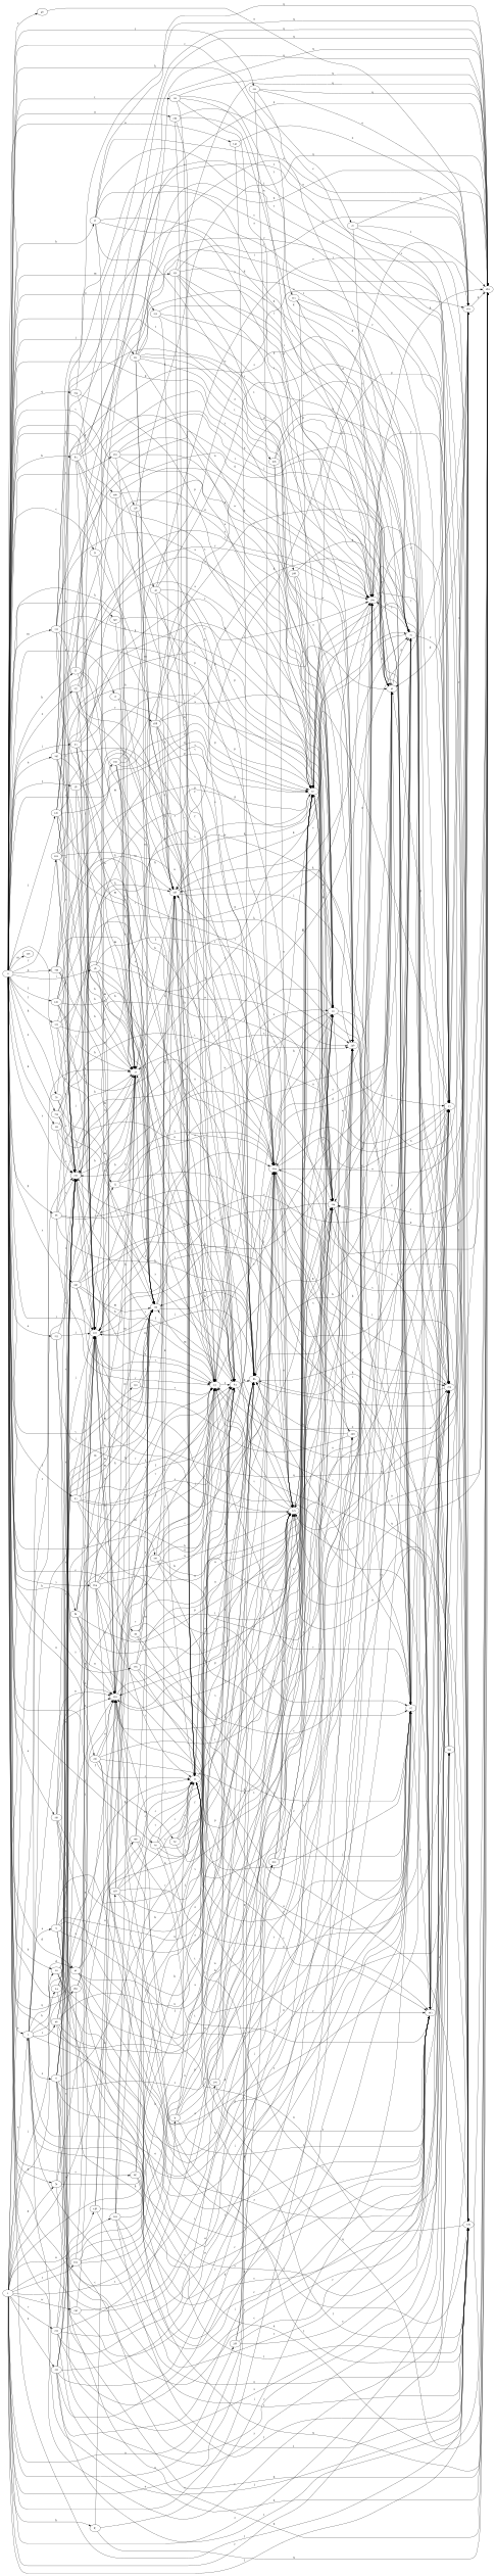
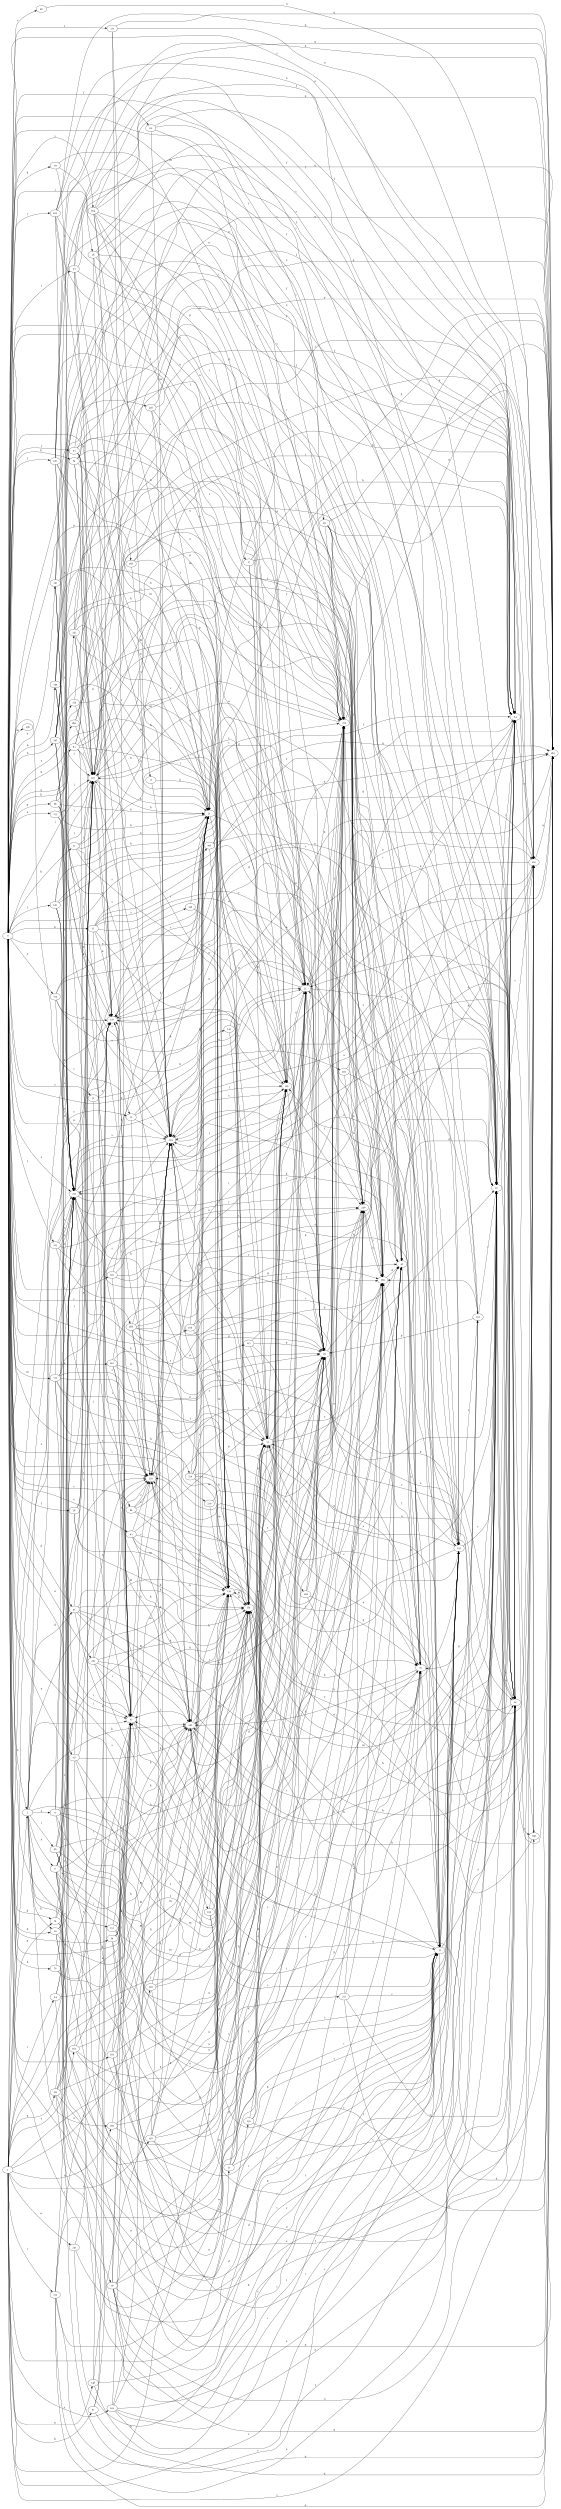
  strict digraph {
    fontname="Playfair Display"
    rankdir=LR
    node [fontname="Playfair Display"]
    edge [fontname="Playfair Display"]
    0
    2
    17
    20
    27
    41
    43
    44
    46
    51
    52
    58
    61
    62
    63
    67
    68
    74
    77
    79
    81
    83
    93
    98
    99
    106
    107
    110
    111
    113
    118
    120
    123
    126
    129
    131
    133
    138
    143
    144
    145
    146
    152
    153
    154
    156
    157
    168
    174
    180
    188
    191
    195
    199
    205
    208
    211
    212
    216
    228
    230
    239
    247
    257
    259
    262
    263
    264
    268
    270
    279
    150
    160
    6
    9
    21
    75
    96
    97
    139
    161
    193
    53
    182
    246
    42
    269
    10
    86
    235
    214
    171
    64
    225
    204
    32
    1
    31
    85
    94
    148
    158
    192
    201
    218
    221
    232
    241
    0 -> 2 [label=a]
    0 -> 17 [label=b]
    0 -> 20 [label=b]
    0 -> 27 [label=c]
    0 -> 41 [label=d]
    0 -> 43 [label=e]
    0 -> 44 [label=e]
    0 -> 46 [label=e]
    0 -> 51 [label=e]
    0 -> 52 [label=e]
    0 -> 58 [label=f]
    0 -> 61 [label=f]
    0 -> 62 [label=f]
    0 -> 63 [label=f]
    0 -> 67 [label=g]
    0 -> 68 [label=g]
    0 -> 74 [label=g]
    0 -> 77 [label=h]
    0 -> 79 [label=h]
    0 -> 81 [label=h]
    0 -> 83 [label=h]
    0 -> 93 [label=i]
    0 -> 98 [label=j]
    0 -> 99 [label=j]
    0 -> 106 [label=j]
    0 -> 107 [label=j]
    0 -> 110 [label=k]
    0 -> 111 [label=k]
    0 -> 113 [label=k]
    0 -> 118 [label=k]
    0 -> 120 [label=l]
    0 -> 123 [label=l]
    0 -> 126 [label=l]
    0 -> 129 [label=l]
    0 -> 131 [label=m]
    0 -> 133 [label=m]
    0 -> 138 [label=m]
    0 -> 143 [label=n]
    0 -> 144 [label=n]
    0 -> 145 [label=n]
    0 -> 146 [label=n]
    0 -> 152 [label=o]
    0 -> 153 [label=o]
    0 -> 154 [label=o]
    0 -> 156 [label=o]
    0 -> 157 [label=o]
    0 -> 168 [label=p]
    0 -> 174 [label=q]
    0 -> 180 [label=q]
-   93 -> 188 [label=r]
+   0 -> 188 [label=r]
    0 -> 191 [label=r]
    0 -> 195 [label=s]
    0 -> 199 [label=s]
    0 -> 205 [label=t]
    0 -> 208 [label=t]
    0 -> 211 [label=t]
    0 -> 212 [label=t]
    0 -> 216 [label=u]
    0 -> 228 [label=v]
    0 -> 230 [label=v]
    0 -> 239 [label=w]
    0 -> 247 [label=x]
    0 -> 257 [label=x]
    0 -> 259 [label=y]
    0 -> 262 [label=y]
    0 -> 263 [label=y]
    0 -> 264 [label=y]
    0 -> 268 [label=y]
    0 -> 270 [label=z]
    0 -> 279 [label=z]
    2 -> 20 [label=b]
    2 -> 41 [label=d]
    2 -> 118 [label=k]
    2 -> 129 [label=l]
    2 -> 150 [label=n]
    2 -> 160 [label=o]
    2 -> 6 [label=a]
    2 -> 9 [label=a]
    2 -> 21 [label=b]
    2 -> 75 [label=g]
    2 -> 96 [label=i]
    2 -> 97 [label=i]
    2 -> 139 [label=m]
    2 -> 161 [label=o]
    2 -> 193 [label=r]
    17 -> 150 [label=n]
    17 -> 97 [label=i]
    17 -> 161 [label=o]
    17 -> 53 [label=e]
    17 -> 182 [label=q]
    17 -> 246 [label=w]
    17 -> 42 [label=d]
    17 -> 269 [label=y]
    20 -> 257 [label=x]
    20 -> 97 [label=i]
    20 -> 139 [label=m]
    20 -> 193 [label=r]
    20 -> 10 [label=a]
    27 -> 129 [label=l]
    27 -> 53 [label=e]
    27 -> 182 [label=q]
    27 -> 269 [label=y]
    41 -> 107 [label=j]
    41 -> 97 [label=i]
    41 -> 193 [label=r]
    41 -> 246 [label=w]
    41 -> 86 [label=h]
    41 -> 235 [label=v]
    41 -> 214 [label=t]
    43 -> 118 [label=k]
    43 -> 279 [label=z]
    43 -> 161 [label=o]
    43 -> 86 [label=h]
    43 -> 171 [label=p]
    43 -> 64 [label=f]
    44 -> 279 [label=z]
    44 -> 139 [label=m]
    44 -> 193 [label=r]
    44 -> 53 [label=e]
    44 -> 225 [label=u]
    46 -> 161 [label=o]
    51 -> 118 [label=k]
    51 -> 150 [label=n]
    51 -> 182 [label=q]
    52 -> 279 [label=z]
    52 -> 21 [label=b]
    52 -> 225 [label=u]
    52 -> 204 [label=s]
    58 -> 107 [label=j]
    58 -> 139 [label=m]
    58 -> 86 [label=h]
    58 -> 204 [label=s]
    61 -> 118 [label=k]
    61 -> 97 [label=i]
    61 -> 64 [label=f]
    61 -> 204 [label=s]
    61 -> 32 [label=c]
    62 -> 214 [label=t]
    62 -> 64 [label=f]
    62 -> 204 [label=s]
    62 -> 32 [label=c]
    63 -> 107 [label=j]
    63 -> 21 [label=b]
    63 -> 97 [label=i]
    63 -> 214 [label=t]
    63 -> 64 [label=f]
    63 -> 225 [label=u]
    63 -> 204 [label=s]
    67 -> 21 [label=b]
    67 -> 204 [label=s]
    68 -> 129 [label=l]
    68 -> 257 [label=x]
    68 -> 21 [label=b]
    68 -> 97 [label=i]
    68 -> 86 [label=h]
    68 -> 235 [label=v]
    68 -> 204 [label=s]
    74 -> 257 [label=x]
    74 -> 279 [label=z]
    74 -> 235 [label=v]
    74 -> 64 [label=f]
    77 -> 107 [label=j]
    77 -> 21 [label=b]
    77 -> 53 [label=e]
    77 -> 269 [label=y]
    77 -> 235 [label=v]
    79 -> 118 [label=k]
    79 -> 257 [label=x]
    79 -> 139 [label=m]
    81 -> 107 [label=j]
    81 -> 129 [label=l]
    81 -> 150 [label=n]
    81 -> 214 [label=t]
    81 -> 171 [label=p]
    81 -> 64 [label=f]
    81 -> 225 [label=u]
    83 -> 107 [label=j]
    83 -> 118 [label=k]
    83 -> 129 [label=l]
    83 -> 279 [label=z]
    83 -> 182 [label=q]
    83 -> 246 [label=w]
    83 -> 214 [label=t]
    83 -> 225 [label=u]
    93 -> 107 [label=j]
    93 -> 21 [label=b]
    93 -> 139 [label=m]
    93 -> 182 [label=q]
    93 -> 10 [label=a]
    93 -> 214 [label=t]
    93 -> 64 [label=f]
    98 -> 150 [label=n]
    98 -> 21 [label=b]
    98 -> 246 [label=w]
    98 -> 235 [label=v]
    98 -> 214 [label=t]
    98 -> 225 [label=u]
    99 -> 75 [label=g]
    99 -> 97 [label=i]
    99 -> 139 [label=m]
    99 -> 161 [label=o]
    99 -> 182 [label=q]
    99 -> 42 [label=d]
    99 -> 10 [label=a]
    99 -> 214 [label=t]
    99 -> 171 [label=p]
    99 -> 32 [label=c]
    106 -> 21 [label=b]
    106 -> 269 [label=y]
    106 -> 10 [label=a]
    106 -> 86 [label=h]
    107 -> 150 [label=n]
    107 -> 21 [label=b]
    107 -> 139 [label=m]
    107 -> 193 [label=r]
    107 -> 182 [label=q]
    107 -> 246 [label=w]
    107 -> 235 [label=v]
    107 -> 204 [label=s]
    107 -> 32 [label=c]
    110 -> 118 [label=k]
    110 -> 97 [label=i]
    110 -> 53 [label=e]
    110 -> 235 [label=v]
    110 -> 214 [label=t]
    110 -> 171 [label=p]
    111 -> 257 [label=x]
    111 -> 214 [label=t]
    111 -> 225 [label=u]
    113 -> 75 [label=g]
    113 -> 53 [label=e]
    113 -> 42 [label=d]
    113 -> 171 [label=p]
    118 -> 21 [label=b]
    118 -> 97 [label=i]
    118 -> 53 [label=e]
    118 -> 182 [label=q]
    118 -> 64 [label=f]
    118 -> 32 [label=c]
    120 -> 107 [label=j]
    120 -> 118 [label=k]
    120 -> 257 [label=x]
    120 -> 21 [label=b]
    120 -> 75 [label=g]
    120 -> 97 [label=i]
    120 -> 64 [label=f]
    123 -> 257 [label=x]
    123 -> 193 [label=r]
    123 -> 246 [label=w]
    123 -> 171 [label=p]
    123 -> 204 [label=s]
    126 -> 257 [label=x]
    126 -> 279 [label=z]
    126 -> 21 [label=b]
    126 -> 182 [label=q]
    126 -> 10 [label=a]
    126 -> 214 [label=t]
    126 -> 171 [label=p]
    126 -> 64 [label=f]
    129 -> 150 [label=n]
    129 -> 171 [label=p]
    129 -> 225 [label=u]
    129 -> 204 [label=s]
    131 -> 161 [label=o]
    131 -> 193 [label=r]
    131 -> 182 [label=q]
    131 -> 42 [label=d]
    131 -> 269 [label=y]
    131 -> 214 [label=t]
    131 -> 32 [label=c]
    133 -> 129 [label=l]
    133 -> 257 [label=x]
    133 -> 97 [label=i]
    133 -> 53 [label=e]
    133 -> 10 [label=a]
    133 -> 86 [label=h]
    133 -> 235 [label=v]
    133 -> 214 [label=t]
    133 -> 171 [label=p]
    143 -> 161 [label=o]
    143 -> 86 [label=h]
    144 -> 107 [label=j]
    144 -> 257 [label=x]
    144 -> 139 [label=m]
    144 -> 42 [label=d]
    144 -> 269 [label=y]
    144 -> 64 [label=f]
    144 -> 204 [label=s]
    145 -> 129 [label=l]
    145 -> 257 [label=x]
    145 -> 21 [label=b]
    145 -> 75 [label=g]
    145 -> 139 [label=m]
    145 -> 193 [label=r]
    145 -> 214 [label=t]
    145 -> 204 [label=s]
    145 -> 32 [label=c]
    146 -> 21 [label=b]
    146 -> 171 [label=p]
    152 -> 118 [label=k]
    152 -> 97 [label=i]
    152 -> 42 [label=d]
    152 -> 269 [label=y]
    153 -> 107 [label=j]
    153 -> 257 [label=x]
    153 -> 150 [label=n]
    153 -> 64 [label=f]
    154 -> 257 [label=x]
    154 -> 150 [label=n]
    154 -> 75 [label=g]
    154 -> 246 [label=w]
    154 -> 64 [label=f]
    156 -> 129 [label=l]
    156 -> 257 [label=x]
    156 -> 279 [label=z]
    156 -> 150 [label=n]
    156 -> 182 [label=q]
    156 -> 10 [label=a]
    156 -> 64 [label=f]
    157 -> 107 [label=j]
    157 -> 75 [label=g]
    157 -> 139 [label=m]
    157 -> 269 [label=y]
    157 -> 86 [label=h]
    157 -> 171 [label=p]
    168 -> 279 [label=z]
    168 -> 75 [label=g]
    168 -> 214 [label=t]
    168 -> 225 [label=u]
    174 -> 107 [label=j]
    174 -> 182 [label=q]
    174 -> 171 [label=p]
    180 -> 107 [label=j]
    180 -> 193 [label=r]
    180 -> 235 [label=v]
    188 -> 118 [label=k]
    188 -> 279 [label=z]
    188 -> 75 [label=g]
    188 -> 42 [label=d]
    188 -> 235 [label=v]
    188 -> 171 [label=p]
    188 -> 64 [label=f]
    188 -> 204 [label=s]
    191 -> 118 [label=k]
    191 -> 150 [label=n]
    191 -> 269 [label=y]
    191 -> 235 [label=v]
    191 -> 171 [label=p]
    191 -> 225 [label=u]
    191 -> 32 [label=c]
    195 -> 139 [label=m]
    195 -> 193 [label=r]
    195 -> 182 [label=q]
    195 -> 64 [label=f]
    199 -> 129 [label=l]
    199 -> 139 [label=m]
    199 -> 64 [label=f]
    199 -> 32 [label=c]
    205 -> 193 [label=r]
    205 -> 246 [label=w]
    205 -> 64 [label=f]
    208 -> 75 [label=g]
    208 -> 246 [label=w]
    208 -> 10 [label=a]
    208 -> 171 [label=p]
    211 -> 97 [label=i]
    211 -> 161 [label=o]
    211 -> 182 [label=q]
    211 -> 204 [label=s]
    212 -> 182 [label=q]
    212 -> 246 [label=w]
    212 -> 269 [label=y]
    212 -> 10 [label=a]
    212 -> 32 [label=c]
    216 -> 279 [label=z]
    216 -> 150 [label=n]
    216 -> 97 [label=i]
    216 -> 42 [label=d]
    216 -> 86 [label=h]
    216 -> 214 [label=t]
    216 -> 32 [label=c]
    228 -> 139 [label=m]
    228 -> 182 [label=q]
    228 -> 269 [label=y]
    228 -> 64 [label=f]
    228 -> 204 [label=s]
    230 -> 139 [label=m]
    230 -> 235 [label=v]
    239 -> 75 [label=g]
    239 -> 53 [label=e]
    239 -> 235 [label=v]
    239 -> 32 [label=c]
    247 -> 107 [label=j]
    247 -> 21 [label=b]
    247 -> 139 [label=m]
    247 -> 193 [label=r]
    247 -> 53 [label=e]
    247 -> 235 [label=v]
    247 -> 64 [label=f]
    257 -> 107 [label=j]
    257 -> 21 [label=b]
    257 -> 269 [label=y]
    257 -> 235 [label=v]
    257 -> 214 [label=t]
    257 -> 171 [label=p]
    259 -> 21 [label=b]
    259 -> 139 [label=m]
    259 -> 161 [label=o]
    259 -> 269 [label=y]
    259 -> 86 [label=h]
    259 -> 171 [label=p]
    262 -> 257 [label=x]
    262 -> 21 [label=b]
    262 -> 182 [label=q]
    262 -> 246 [label=w]
    262 -> 10 [label=a]
    262 -> 235 [label=v]
    262 -> 171 [label=p]
    262 -> 225 [label=u]
    263 -> 75 [label=g]
    263 -> 97 [label=i]
    263 -> 139 [label=m]
    263 -> 193 [label=r]
    263 -> 225 [label=u]
    264 -> 129 [label=l]
    264 -> 150 [label=n]
    264 -> 21 [label=b]
    264 -> 139 [label=m]
    264 -> 161 [label=o]
    264 -> 235 [label=v]
    264 -> 214 [label=t]
    264 -> 64 [label=f]
    264 -> 225 [label=u]
    268 -> 107 [label=j]
    268 -> 86 [label=h]
    268 -> 204 [label=s]
    270 -> 21 [label=b]
    270 -> 97 [label=i]
    270 -> 246 [label=w]
    270 -> 269 [label=y]
    270 -> 10 [label=a]
    279 -> 150 [label=n]
    279 -> 86 [label=h]
    279 -> 204 [label=s]
-   150 -> 21 [label=b]
    150 -> 97 [label=i]
    150 -> 86 [label=h]
    150 -> 235 [label=v]
    150 -> 214 [label=t]
    150 -> 171 [label=p]
    150 -> 225 [label=u]
    160 -> 97 [label=i]
    160 -> 269 [label=y]
    160 -> 171 [label=p]
    160 -> 225 [label=u]
    6 -> 107 [label=j]
    6 -> 257 [label=x]
    6 -> 279 [label=z]
    6 -> 150 [label=n]
    6 -> 75 [label=g]
    6 -> 53 [label=e]
    6 -> 182 [label=q]
    6 -> 246 [label=w]
    6 -> 86 [label=h]
    6 -> 235 [label=v]
    9 -> 129 [label=l]
    9 -> 257 [label=x]
    9 -> 53 [label=e]
    9 -> 10 [label=a]
    9 -> 214 [label=t]
    9 -> 225 [label=u]
    9 -> 204 [label=s]
    21 -> 139 [label=m]
    21 -> 269 [label=y]
    21 -> 235 [label=v]
    75 -> 118 [label=k]
    75 -> 53 [label=e]
    75 -> 269 [label=y]
    75 -> 86 [label=h]
    75 -> 32 [label=z]
    96 -> 129 [label=l]
    96 -> 257 [label=x]
    96 -> 139 [label=m]
    96 -> 246 [label=w]
    96 -> 214 [label=t]
    96 -> 225 [label=u]
    96 -> 32 [label=c]
    97 -> 279 [label=z]
    97 -> 193 [label=r]
    97 -> 86 [label=h]
    97 -> 235 [label=v]
    139 -> 118 [label=k]
    139 -> 75 [label=g]
    139 -> 86 [label=h]
    161 -> 107 [label=j]
    161 -> 21 [label=b]
    161 -> 53 [label=e]
    161 -> 182 [label=q]
    161 -> 246 [label=w]
    161 -> 42 [label=d]
    161 -> 235 [label=v]
    161 -> 225 [label=u]
    193 -> 191 [label=r]
    193 -> 279 [label=z]
    193 -> 150 [label=n]
    193 -> 53 [label=e]
    193 -> 235 [label=v]
    193 -> 204 [label=s]
    53 -> 129 [label=l]
    53 -> 257 [label=x]
    53 -> 161 [label=o]
    53 -> 42 [label=d]
    53 -> 269 [label=y]
    53 -> 86 [label=h]
    53 -> 171 [label=p]
    53 -> 204 [label=s]
    182 -> 214 [label=t]
    182 -> 225 [label=u]
    182 -> 204 [label=s]
    246 -> 269 [label=y]
    42 -> 107 [label=j]
    42 -> 75 [label=g]
    42 -> 97 [label=i]
    42 -> 214 [label=t]
    42 -> 204 [label=s]
    269 -> 279 [label=z]
    269 -> 182 [label=q]
    269 -> 246 [label=w]
    269 -> 42 [label=d]
    269 -> 225 [label=u]
    10 -> 107 [label=j]
    10 -> 118 [label=k]
    10 -> 268 [label=y]
    10 -> 279 [label=z]
    10 -> 150 [label=n]
    10 -> 53 [label=e]
    10 -> 86 [label=h]
    10 -> 235 [label=v]
    10 -> 171 [label=p]
    10 -> 225 [label=u]
    86 -> 107 [label=j]
    86 -> 279 [label=z]
    86 -> 139 [label=m]
    86 -> 53 [label=e]
    86 -> 204 [label=s]
    235 -> 257 [label=x]
    235 -> 75 [label=g]
    235 -> 139 [label=m]
    235 -> 42 [label=d]
    235 -> 10 [label=a]
    235 -> 64 [label=f]
    214 -> 107 [label=j]
    214 -> 129 [label=l]
    214 -> 279 [label=z]
    214 -> 182 [label=q]
    214 -> 246 [label=w]
    171 -> 118 [label=k]
    171 -> 257 [label=x]
    171 -> 279 [label=z]
    171 -> 269 [label=y]
    171 -> 10 [label=a]
    171 -> 214 [label=t]
    64 -> 257 [label=x]
    64 -> 21 [label=b]
    64 -> 161 [label=o]
    64 -> 86 [label=h]
    225 -> 107 [label=j]
    225 -> 257 [label=x]
    225 -> 150 [label=n]
    225 -> 182 [label=q]
    225 -> 235 [label=v]
    225 -> 171 [label=p]
    225 -> 204 [label=s]
    204 -> 118 [label=k]
    204 -> 129 [label=l]
    204 -> 257 [label=x]
    204 -> 279 [label=z]
    204 -> 161 [label=o]
    204 -> 53 [label=e]
    204 -> 42 [label=d]
    204 -> 10 [label=a]
    204 -> 225 [label=u]
    32 -> 118 [label=k]
    32 -> 129 [label=l]
    32 -> 97 [label=i]
    32 -> 193 [label=r]
    32 -> 182 [label=q]
    32 -> 269 [label=y]
    32 -> 10 [label=a]
    32 -> 86 [label=h]
    32 -> 235 [label=v]
    1 -> 2 [label=a]
    1 -> 52 [label=e]
    1 -> 74 [label=g]
    1 -> 129 [label=l]
    1 -> 191 [label=r]
    1 -> 257 [label=x]
    1 -> 268 [label=y]
    1 -> 279 [label=z]
    1 -> 150 [label=n]
    1 -> 160 [label=o]
    1 -> 86 [label=h]
    1 -> 225 [label=u]
    1 -> 31 [label=c]
    1 -> 85 [label=h]
    1 -> 94 [label=i]
    1 -> 148 [label=n]
    1 -> 158 [label=o]
    1 -> 192 [label=r]
    1 -> 201 [label=s]
    1 -> 218 [label=u]
    1 -> 221 [label=u]
    1 -> 232 [label=v]
    1 -> 241 [label=w]
    31 -> 193 [label=r]
    31 -> 269 [label=y]
    31 -> 86 [label=h]
    31 -> 171 [label=p]
    31 -> 32 [label=c]
    85 -> 150 [label=n]
    85 -> 97 [label=i]
    85 -> 182 [label=q]
    94 -> 107 [label=j]
    94 -> 257 [label=x]
    94 -> 139 [label=m]
    94 -> 182 [label=q]
    148 -> 150 [label=n]
    148 -> 42 [label=d]
    148 -> 86 [label=h]
    148 -> 32 [label=c]
    158 -> 21 [label=b]
    158 -> 139 [label=m]
    158 -> 269 [label=y]
    158 -> 235 [label=v]
    158 -> 171 [label=p]
    158 -> 204 [label=s]
    158 -> 32 [label=c]
    192 -> 107 [label=j]
    192 -> 53 [label=e]
    192 -> 171 [label=p]
    192 -> 225 [label=u]
    192 -> 204 [label=s]
    201 -> 129 [label=l]
    201 -> 21 [label=b]
    201 -> 97 [label=i]
    201 -> 193 [label=r]
    201 -> 235 [label=v]
    201 -> 64 [label=f]
    201 -> 32 [label=c]
    218 -> 193 [label=r]
    218 -> 53 [label=e]
    218 -> 86 [label=h]
    218 -> 204 [label=s]
    221 -> 129 [label=l]
    221 -> 257 [label=x]
    221 -> 21 [label=b]
    221 -> 97 [label=i]
    221 -> 246 [label=w]
    221 -> 42 [label=d]
    221 -> 269 [label=y]
    221 -> 86 [label=h]
    232 -> 118 [label=k]
    232 -> 257 [label=x]
    232 -> 193 [label=r]
    232 -> 182 [label=q]
    232 -> 246 [label=w]
    232 -> 10 [label=a]
    232 -> 214 [label=t]
    241 -> 107 [label=j]
    241 -> 75 [label=g]
    241 -> 246 [label=w]
  }
